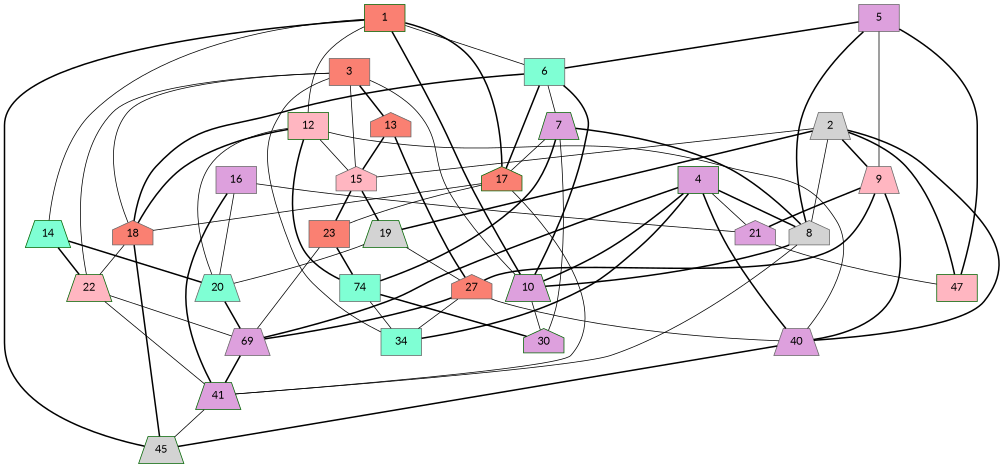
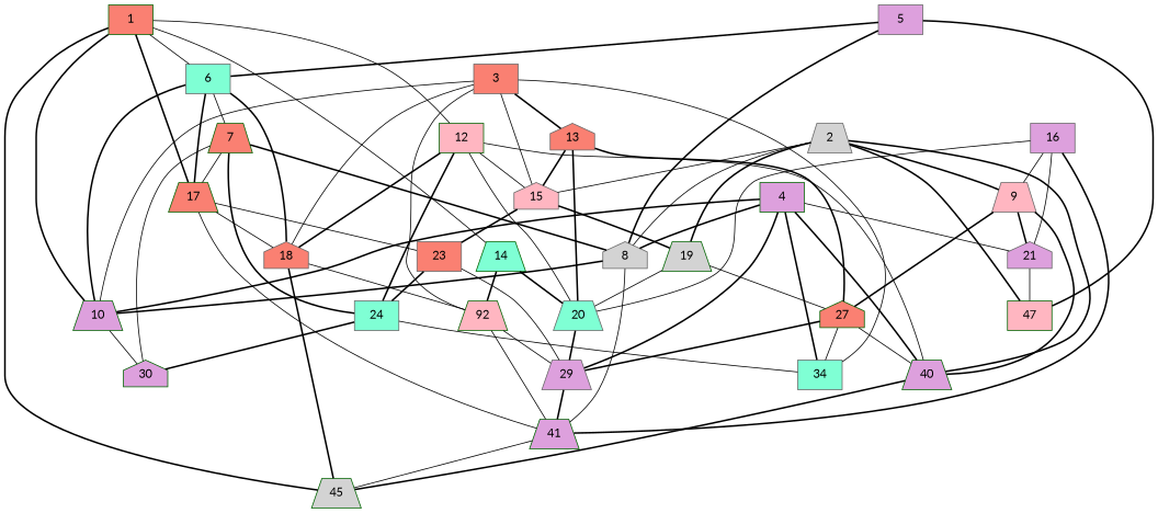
  graph {
    fontname=Lato
    node [color=gray40 fillcolor=plum fontname=Lato shape=trapezium style=filled]
    edge [fontname=Lato style=bold]
    1 [color=darkgreen fillcolor=salmon shape=box super="+38"]
    6 [fillcolor=aquamarine shape=box super="+48"]
    10 [color=darkgreen super="+36"]
    12 [color=darkgreen fillcolor=lightpink shape=box super="+37"]
    14 [color=darkgreen fillcolor=aquamarine]
-   17 [color=darkgreen fillcolor=salmon shape=house super="+42"]
+   17 [color=darkgreen fillcolor=salmon super="+42"]
    45 [color=darkgreen fillcolor=lightgrey]
    18 [fillcolor=salmon shape=house super="+32"]
-   7 [color=darkgreen super="+54"]
+   7 [color=darkgreen fillcolor=salmon super="+54"]
    30 [color=darkgreen shape=house]
    15 [fillcolor=lightpink shape=house super="+31"]
-   40 [super="+50"]
-   24 [fillcolor=aquamarine shape=box super="+35" label=74]
+   40 [color=darkgreen super="+50"]
+   24 [fillcolor=aquamarine shape=box super="+35"]
    20 [fillcolor=aquamarine super="+28"]
-   22 [color=darkgreen fillcolor=lightpink super="+26"]
+   22 [color=darkgreen fillcolor=lightpink super="+26" label=92]
    41 [color=darkgreen super="+44"]
    23 [fillcolor=salmon shape=box super="+33"]
    2 [fillcolor=lightgrey super="+52"]
    8 [fillcolor=lightgrey shape=house super="+11"]
    9 [fillcolor=lightpink super="+49"]
    19 [color=darkgreen fillcolor=lightgrey]
    47 [color=darkgreen fillcolor=lightpink shape=box]
    21 [shape=house super="+25"]
-   27 [fillcolor=salmon shape=house super="+39"]
+   27 [color=darkgreen fillcolor=salmon shape=house super="+39"]
    3 [fillcolor=salmon shape=box super="+53"]
    13 [fillcolor=salmon shape=house]
    34 [fillcolor=aquamarine shape=box]
-   29 [super="+51" label=69]
+   29 [super="+51"]
    4 [color=darkgreen shape=box super="+43"]
    5 [shape=box super="+46"]
    16 [shape=box]
    1 -- 6 [style=solid]
    1 -- 10
    1 -- 12 [style=solid]
    1 -- 14 [style=solid]
    1 -- 17
    1 -- 45
    6 -- 10
    6 -- 17
    6 -- 18
    6 -- 7 [style=solid]
    10 -- 30 [style=solid]
    12 -- 18
    12 -- 15 [style=solid]
    12 -- 40 [style=solid]
    12 -- 24
    12 -- 20 [style=solid]
    14 -- 20
    14 -- 22 [weight=2]
    17 -- 18 [style=solid]
    17 -- 41 [style=solid]
    17 -- 23 [style=solid]
    18 -- 45
    18 -- 22 [style=solid]
    7 -- 17 [style=solid]
    7 -- 30 [style=solid weight=2]
    7 -- 24
    7 -- 8
    15 -- 23
    15 -- 19
    40 -- 45
    24 -- 30
    24 -- 34 [style=solid]
    20 -- 29
    22 -- 41 [style=solid]
    22 -- 29 [style=solid]
    41 -- 45 [style=solid]
    23 -- 24 [weight=2]
    23 -- 29 [style=solid]
    2 -- 15 [style=solid]
    2 -- 40
    2 -- 8 [style=solid]
    2 -- 9
    2 -- 19
    2 -- 47
    8 -- 10
    8 -- 41 [style=solid]
    9 -- 40
    9 -- 21 [weight=2]
    9 -- 27
    19 -- 20 [style=solid]
    19 -- 27 [style=solid]
    21 -- 47 [style=solid]
    27 -- 40 [style=solid]
    27 -- 34 [style=solid]
    27 -- 29
    3 -- 10 [style=solid]
    3 -- 18 [style=solid]
    3 -- 15 [style=solid]
    3 -- 22 [style=solid]
    3 -- 13
    3 -- 34 [style=solid]
    13 -- 15
+   13 -- 20
    13 -- 27
    29 -- 41
    4 -- 10
    4 -- 40
    4 -- 8
    4 -- 21 [style=solid]
    4 -- 34
    4 -- 29
    5 -- 6
    5 -- 8
-   5 -- 9 [style=solid]
+   16 -- 9 [style=solid]
    5 -- 47 [weight=2]
    16 -- 20 [style=solid]
    16 -- 41
    16 -- 21 [style=solid]
  }
